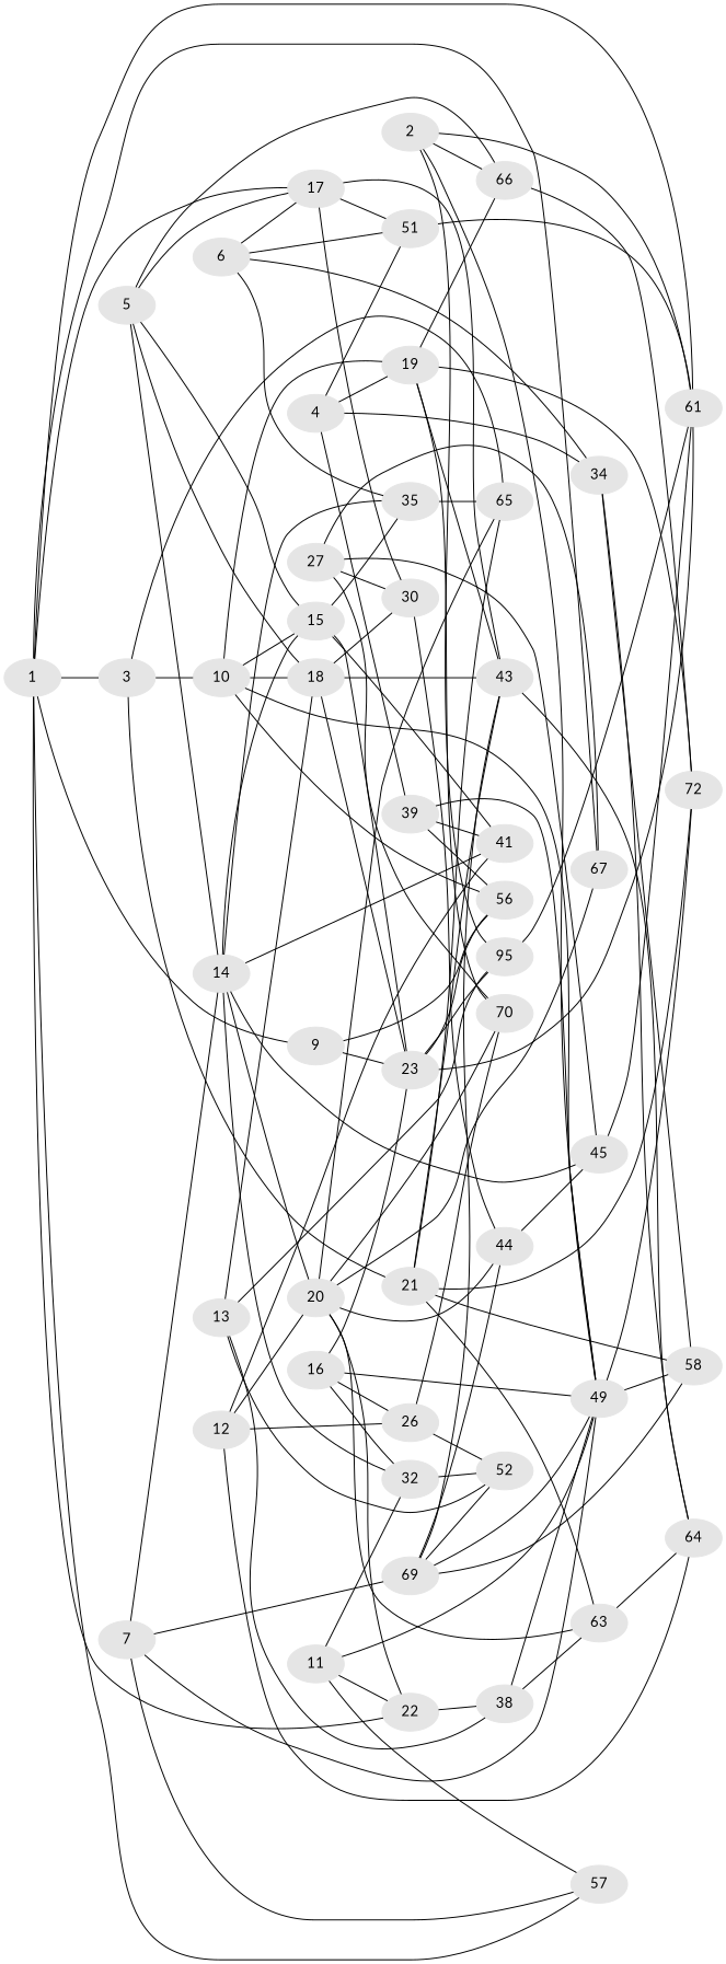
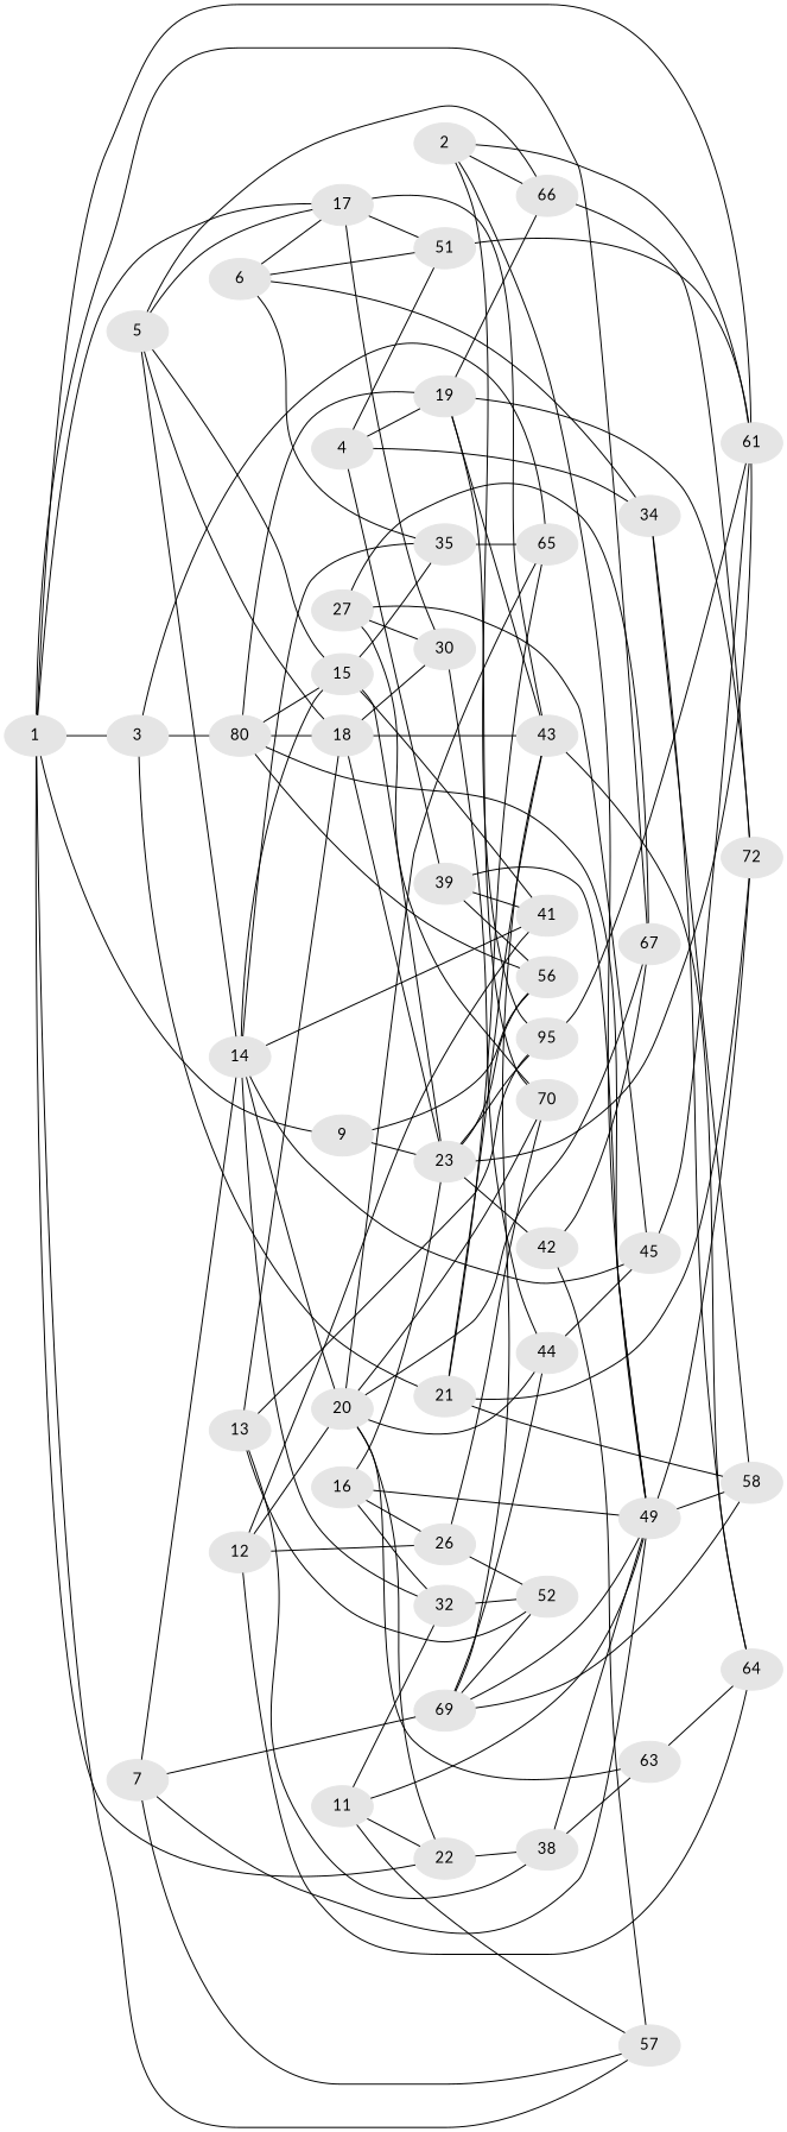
  graph {
    fontname=Lato
    rankdir=LR
    node [color=gray90 fontname=Lato style=filled]
    edge [fontname=Lato]
    1 [super="+24"]
    3
    9
    17 [super="+40"]
    22
    57
    61 [super="+68"]
    67
-   10 [super="+47"]
+   10 [super="+47" label=80]
    21 [super="+53"]
    65
    5 [super="+8"]
    66
    14 [super="+37+60"]
    15 [super="+50"]
    18 [super="+36"]
    23 [super="+28"]
    56
    51
    30
    43 [super="+46"]
    38
    2
    n24 [label=95]
    49 [super="+62+55"]
    72
    58
    19 [super="+31"]
    63
    70
    4
    34
    39
    64
    41
    35
    32
    20 [super="+33"]
    45
    6
    7
    n42 [label=69 super="+54"]
    52
    44
+   42
    11
    12
    26
    13
    16
    27
    1 -- 3
    1 -- 9
    1 -- 17
    1 -- 22
    1 -- 57
    1 -- 61
    1 -- 67
    3 -- 10
    3 -- 21
    3 -- 65
    9 -- 23 [weight=2]
    9 -- 56
    17 -- 51
    17 -- 30
    17 -- 43
    22 -- 38
    10 -- 15
    10 -- 18
    10 -- 56
    10 -- 49
    10 -- 19
    21 -- 65
    21 -- 43
    21 -- 72
    21 -- 58
-   21 -- 63
    5 -- 17
    5 -- 66
    5 -- 14
    5 -- 15
    5 -- 18
    66 -- 72
    14 -- 15
    14 -- 41
    14 -- 35
    14 -- 32
    14 -- 20
    14 -- 45
    15 -- 23
    15 -- 41
    15 -- 35
    18 -- 23
    18 -- 30
    18 -- 43
    23 -- 61
    23 -- 56
    23 -- n24
+   23 -- 42 [weight=2]
    51 -- 61
    30 -- 44
    43 -- 64
    38 -- 49
    38 -- 63
    2 -- 61
    2 -- 66
    2 -- n24
    2 -- 49
    n24 -- 61
    49 -- 72
    49 -- 58
    19 -- 66
    19 -- 43
    19 -- 72
    19 -- 70
    63 -- 64
    4 -- 51
    4 -- 19
    4 -- 34
    4 -- 39
    34 -- 58
    34 -- 64
    39 -- 56
    39 -- 49
    39 -- 41
    35 -- 65
    32 -- 52
    20 -- 22
    20 -- 67
    20 -- 65
    20 -- 63
    20 -- 70
    20 -- 44
    45 -- 61
    6 -- 17
    6 -- 51
    6 -- 34
    6 -- 35
    7 -- 57
    7 -- 14
    7 -- 49
    7 -- n42
    n42 -- 43
    n42 -- 49
    n42 -- 58
    n42 -- 52
    n42 -- 44
    44 -- 45
+   42 -- 57
+   42 -- 67
    11 -- 22
    11 -- 57
    11 -- 49
    11 -- 32
    12 -- 64
    12 -- 41
    12 -- 20
    12 -- 26
    26 -- 70
    26 -- 52
    13 -- 18
    13 -- 38
    13 -- n24
    13 -- 52
    16 -- 23
    16 -- 49
    16 -- 32
    16 -- 26
    27 -- 67
    27 -- 30
    27 -- 70
    27 -- 45
  }
